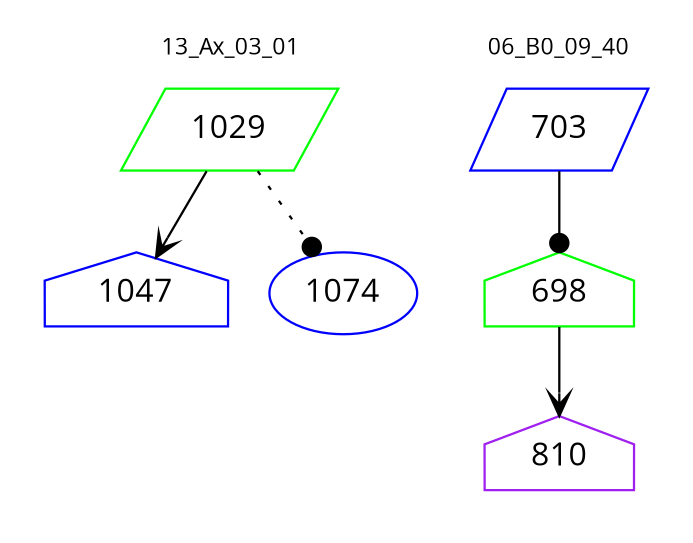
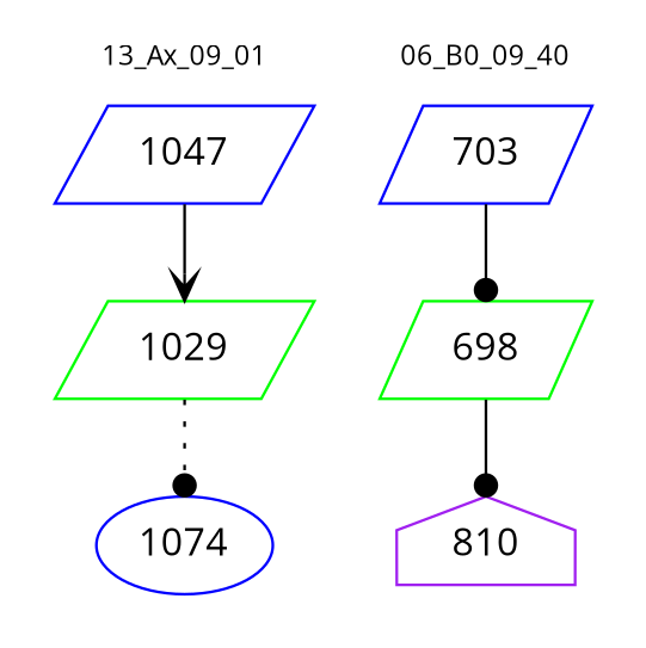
  digraph {
    fontname="Open Sans"
    node [color=blue fontname="Open Sans" shape=house]
    edge [arrowhead=vee color=black fontname="Open Sans" style=solid]
-   n1 [label=1047]
+   n1 [label=1047 shape=parallelogram]
    n2 [color=green label=1029 shape=parallelogram]
    n3 [label=1074 shape=ellipse]
    n4 [label=703 shape=parallelogram]
-   n5 [color=green label=698]
+   n5 [color=green label=698 shape=parallelogram]
    n6 [color=purple label=810]
    subgraph cluster_1 {
      color=white
      fontsize=10
-     label="13_Ax_03_01"
+     label="13_Ax_09_01"
      n1
      n2
      n3
    }
    subgraph cluster_2 {
      color=white
      fontsize=10
      label="06_B0_09_40"
      n4
      n5
      n6
    }
-   n2 -> n1
+   n1 -> n2
    n2 -> n3 [arrowhead=dot style=dotted]
    n4 -> n5 [arrowhead=dot]
-   n5 -> n6
+   n5 -> n6 [arrowhead=dot]
  }
